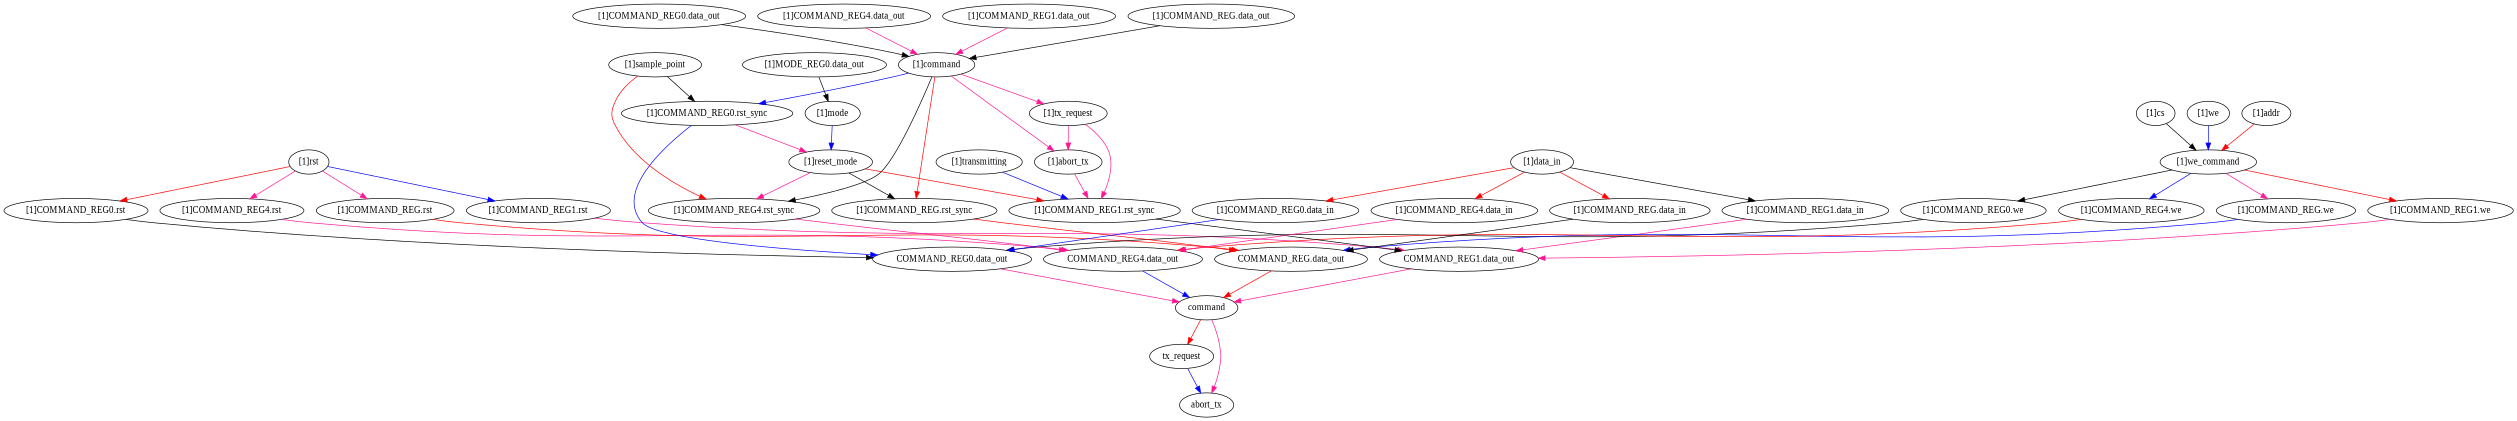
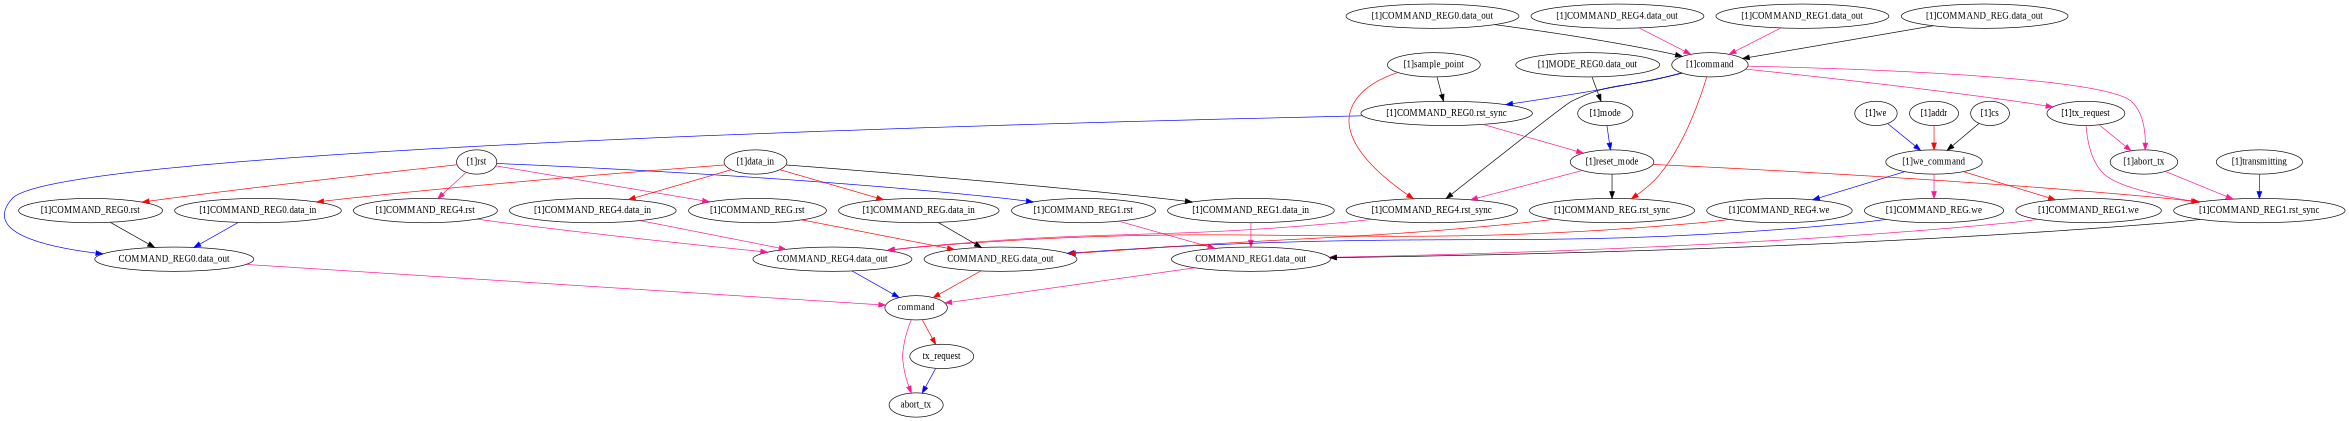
  strict digraph {
    fontname="Liberation Serif"
    node [complexity=7 fontname="Liberation Serif" importance=0.0325276563338 rank=0.00295705966671]
    edge [color=deeppink fontname="Liberation Serif"]
    "[1]COMMAND_REG1.data_in" [complexity=8 importance=0.0289531500156 rank=0.00361914375195]
    "COMMAND_REG1.data_out" [complexity=6 importance=0.0269829700899 rank=0.00449716168165]
    command [complexity=6 importance=0.0200993226829 rank=0.00334988711381]
    tx_request [complexity=3 importance=0.00521026867656 rank=0.00173675622552]
    abort_tx [complexity=0 importance=0.00269500206402 rank=0.0]
    "[1]rst" [importance=0.0830220158322 rank=0.011860287976]
    "[1]COMMAND_REG0.rst" [importance=0.0813708078198 rank=0.0116244011171]
    "[1]COMMAND_REG4.rst" [importance=0.0813708078198 rank=0.0116244011171]
    "[1]COMMAND_REG.rst" [importance=0.0810795787793 rank=0.0115827969685]
    "[1]COMMAND_REG1.rst" [importance=0.0829080887114 rank=0.0118440126731]
    "COMMAND_REG0.data_out" [complexity=6 importance=0.026470543126 rank=0.00441175718767]
    "COMMAND_REG4.data_out" [complexity=6 importance=0.026470543126 rank=0.00441175718767]
    "COMMAND_REG.data_out" [complexity=6 importance=0.0263734667792 rank=0.00439557779653]
    "[1]cs" [complexity=11]
    "[1]we_command" [importance=0.0305852192808 rank=0.00436931704011]
    "[1]COMMAND_REG1.we" [importance=0.0291775028351 rank=0.00416821469074]
-   "[1]COMMAND_REG0.we" [importance=0.0286650758713 rank=0.00409501083876]
    "[1]COMMAND_REG.we" [importance=0.0285679995244 rank=0.00408114278921]
    "[1]COMMAND_REG4.we" [importance=0.0286650758713 rank=0.00409501083876]
    "[1]COMMAND_REG.rst_sync" [importance=0.0552868368005 rank=0.00789811954293]
    "[1]we" [complexity=11]
    "[1]command" [importance=0.0701758908068 rank=0.0100251272581]
    "[1]tx_request" [complexity=10 importance=0.0629375314755 rank=0.00629375314755]
    "[1]COMMAND_REG4.rst_sync" [importance=0.0556751896036 rank=0.0079535985148]
    "[1]COMMAND_REG0.rst_sync" [importance=0.0556751896036 rank=0.0079535985148]
    "[1]abort_tx" [importance=0.060422264863 rank=0.00863175212329]
    "[1]COMMAND_REG1.rst_sync" [importance=0.057727262799 rank=0.00824675182843]
    "[1]reset_mode" [importance=0.0580954828193 rank=0.00829935468847]
    "[1]COMMAND_REG0.data_in" [complexity=8 importance=0.0284407230518 rank=0.00355509038147]
    "[1]COMMAND_REG4.data_in" [complexity=8 importance=0.0284407230518 rank=0.00355509038147]
    "[1]mode" [complexity=9 importance=0.0632888691289 rank=0.00703209656988]
    "[1]data_in" [complexity=8 importance=0.0302860837579 rank=0.00378576046973]
    "[1]COMMAND_REG.data_in" [complexity=8 importance=0.0283436467049 rank=0.00354295583811]
    "[1]COMMAND_REG0.data_out" [importance=0.07654711125 rank=0.0109353016071]
    "[1]MODE_REG0.data_out" [complexity=9 importance=0.0697909619513 rank=0.00775455132792]
    "[1]sample_point" [importance=0.0576176266565 rank=0.00823108952236]
    "[1]COMMAND_REG4.data_out" [importance=0.07654711125 rank=0.0109353016071]
    "[1]COMMAND_REG1.data_out" [importance=0.0770595382138 rank=0.0110085054591]
    "[1]transmitting" [importance=0.0596696998519 rank=0.00852424283599]
    "[1]COMMAND_REG.data_out" [importance=0.0764500349031 rank=0.0109214335576]
    "[1]addr" [complexity=11]
    "[1]COMMAND_REG1.data_in" -> "COMMAND_REG1.data_out"
    "COMMAND_REG1.data_out" -> command
    command -> tx_request [color=red]
    command -> abort_tx
    tx_request -> abort_tx [color=blue]
    "[1]rst" -> "[1]COMMAND_REG0.rst" [color=red]
    "[1]rst" -> "[1]COMMAND_REG4.rst"
    "[1]rst" -> "[1]COMMAND_REG.rst"
    "[1]rst" -> "[1]COMMAND_REG1.rst" [color=blue]
    "[1]COMMAND_REG0.rst" -> "COMMAND_REG0.data_out" [color=black]
    "[1]COMMAND_REG4.rst" -> "COMMAND_REG4.data_out"
    "[1]COMMAND_REG.rst" -> "COMMAND_REG.data_out" [color=red]
    "[1]COMMAND_REG1.rst" -> "COMMAND_REG1.data_out"
    "COMMAND_REG0.data_out" -> command
    "COMMAND_REG4.data_out" -> command [color=blue]
    "COMMAND_REG.data_out" -> command [color=red]
    "[1]cs" -> "[1]we_command" [color=black]
    "[1]we_command" -> "[1]COMMAND_REG1.we" [color=red]
-   "[1]we_command" -> "[1]COMMAND_REG0.we" [color=black]
    "[1]we_command" -> "[1]COMMAND_REG.we"
    "[1]we_command" -> "[1]COMMAND_REG4.we" [color=blue]
    "[1]COMMAND_REG1.we" -> "COMMAND_REG1.data_out"
-   "[1]COMMAND_REG0.we" -> "COMMAND_REG0.data_out" [color=black]
    "[1]COMMAND_REG.we" -> "COMMAND_REG.data_out" [color=blue]
    "[1]COMMAND_REG4.we" -> "COMMAND_REG4.data_out" [color=red]
    "[1]COMMAND_REG.rst_sync" -> "COMMAND_REG.data_out" [color=red]
    "[1]we" -> "[1]we_command" [color=blue]
    "[1]command" -> "[1]COMMAND_REG.rst_sync" [color=red]
    "[1]command" -> "[1]tx_request"
    "[1]command" -> "[1]COMMAND_REG4.rst_sync" [color=black]
    "[1]command" -> "[1]COMMAND_REG0.rst_sync" [color=blue]
    "[1]command" -> "[1]abort_tx"
    "[1]tx_request" -> "[1]abort_tx"
    "[1]tx_request" -> "[1]COMMAND_REG1.rst_sync"
    "[1]COMMAND_REG4.rst_sync" -> "COMMAND_REG4.data_out"
    "[1]COMMAND_REG0.rst_sync" -> "COMMAND_REG0.data_out" [color=blue]
    "[1]COMMAND_REG0.rst_sync" -> "[1]reset_mode"
    "[1]abort_tx" -> "[1]COMMAND_REG1.rst_sync"
    "[1]COMMAND_REG1.rst_sync" -> "COMMAND_REG1.data_out" [color=black]
    "[1]reset_mode" -> "[1]COMMAND_REG.rst_sync" [color=black]
    "[1]reset_mode" -> "[1]COMMAND_REG4.rst_sync"
    "[1]reset_mode" -> "[1]COMMAND_REG1.rst_sync" [color=red]
    "[1]COMMAND_REG0.data_in" -> "COMMAND_REG0.data_out" [color=blue]
    "[1]COMMAND_REG4.data_in" -> "COMMAND_REG4.data_out"
    "[1]mode" -> "[1]reset_mode" [color=blue]
    "[1]data_in" -> "[1]COMMAND_REG1.data_in" [color=black]
    "[1]data_in" -> "[1]COMMAND_REG0.data_in" [color=red]
    "[1]data_in" -> "[1]COMMAND_REG4.data_in" [color=red]
    "[1]data_in" -> "[1]COMMAND_REG.data_in" [color=red]
    "[1]COMMAND_REG.data_in" -> "COMMAND_REG.data_out" [color=black]
    "[1]COMMAND_REG0.data_out" -> "[1]command" [color=black]
    "[1]MODE_REG0.data_out" -> "[1]mode" [color=black]
    "[1]sample_point" -> "[1]COMMAND_REG4.rst_sync" [color=red]
    "[1]sample_point" -> "[1]COMMAND_REG0.rst_sync" [color=black]
    "[1]COMMAND_REG4.data_out" -> "[1]command"
    "[1]COMMAND_REG1.data_out" -> "[1]command"
    "[1]transmitting" -> "[1]COMMAND_REG1.rst_sync" [color=blue]
    "[1]COMMAND_REG.data_out" -> "[1]command" [color=black]
    "[1]addr" -> "[1]we_command" [color=red]
  }
